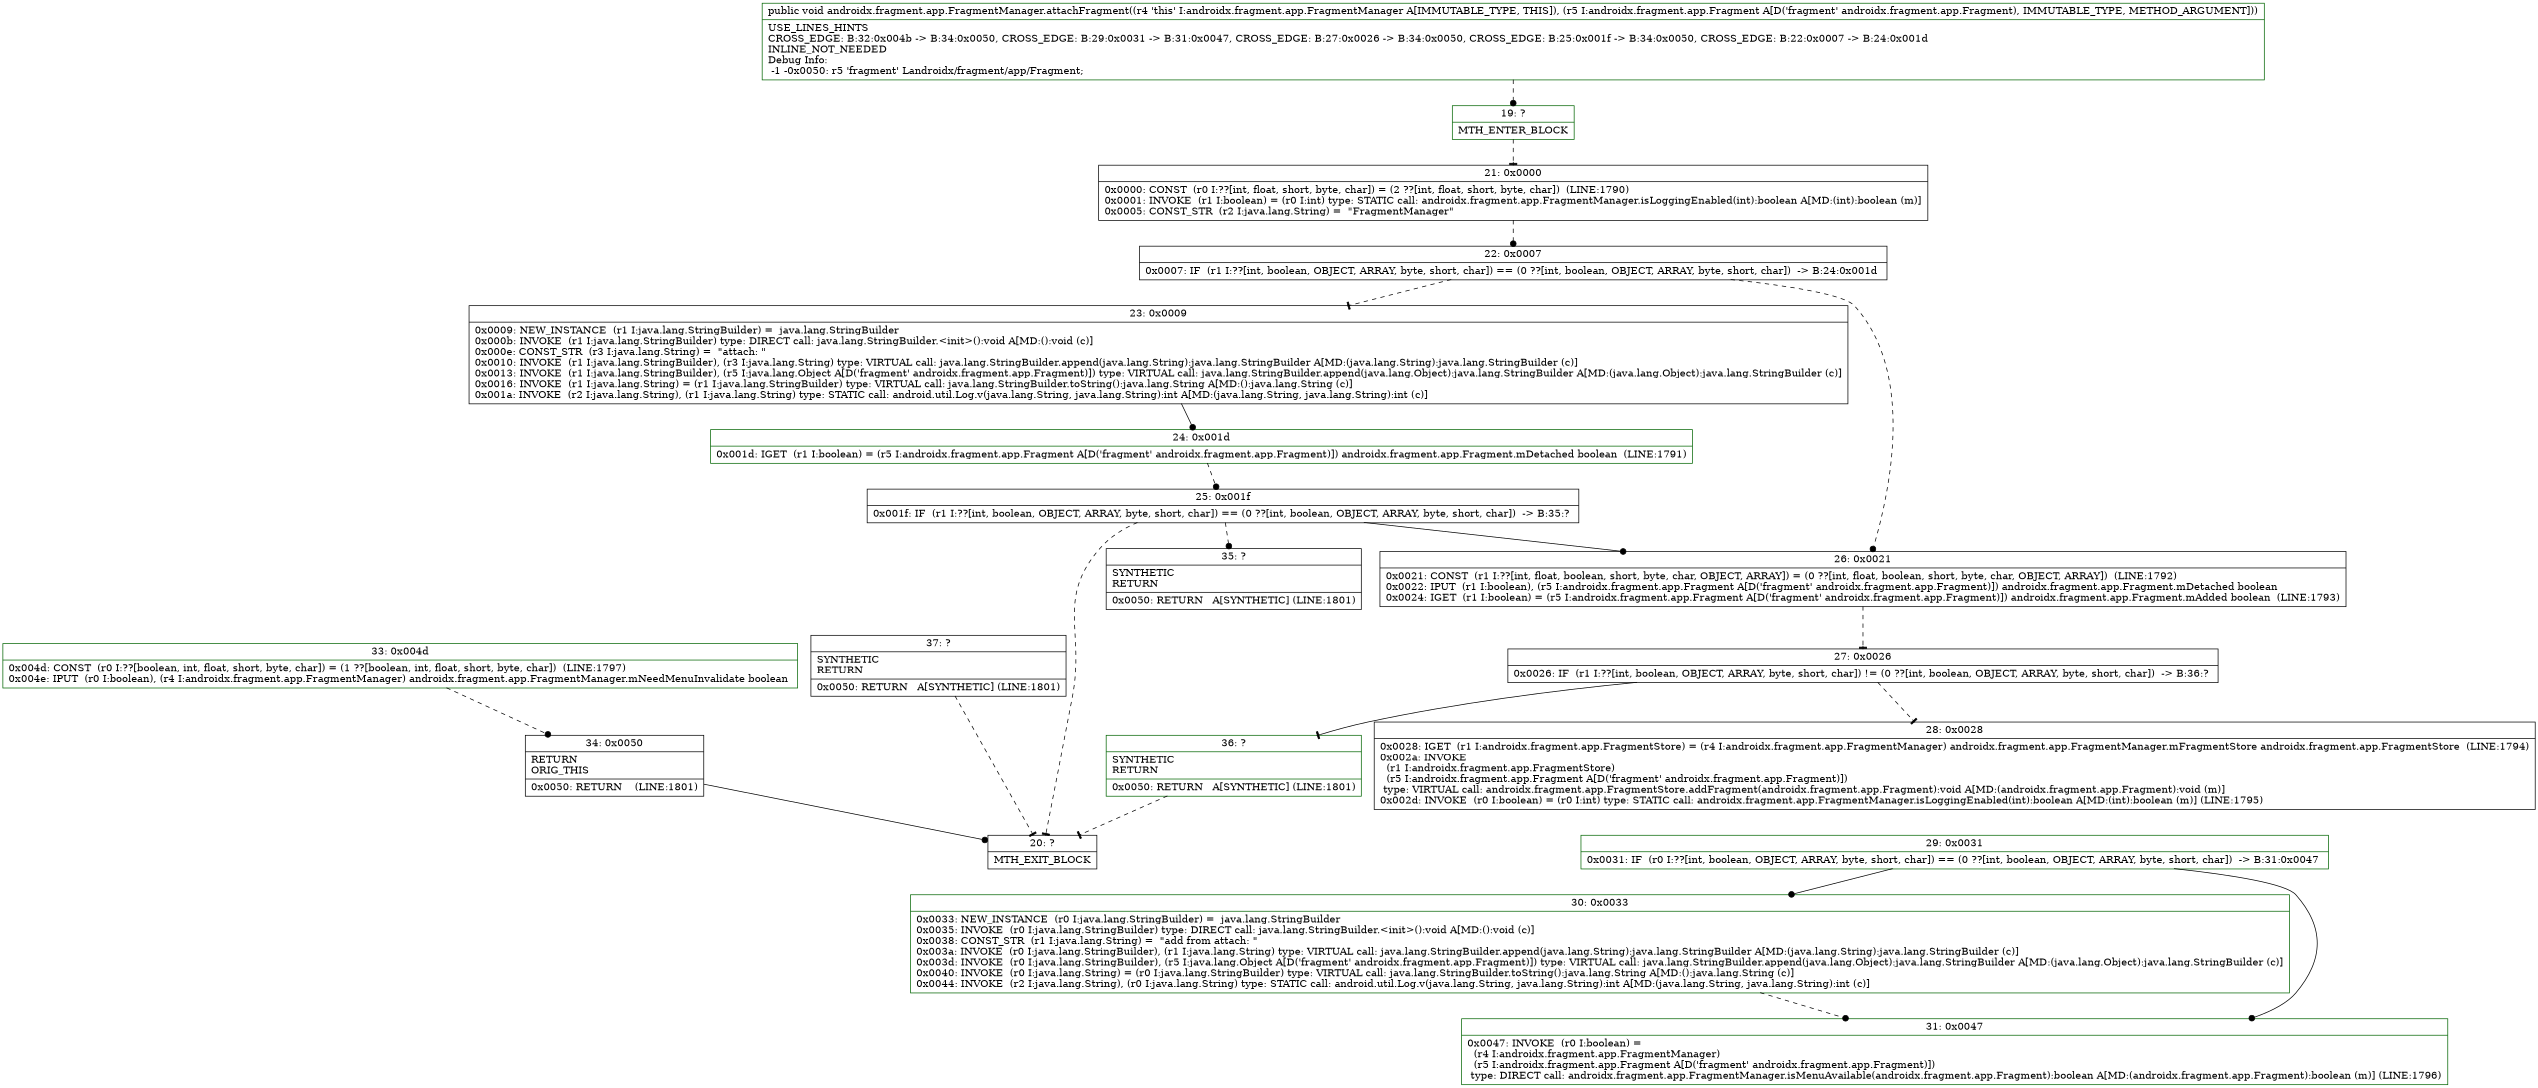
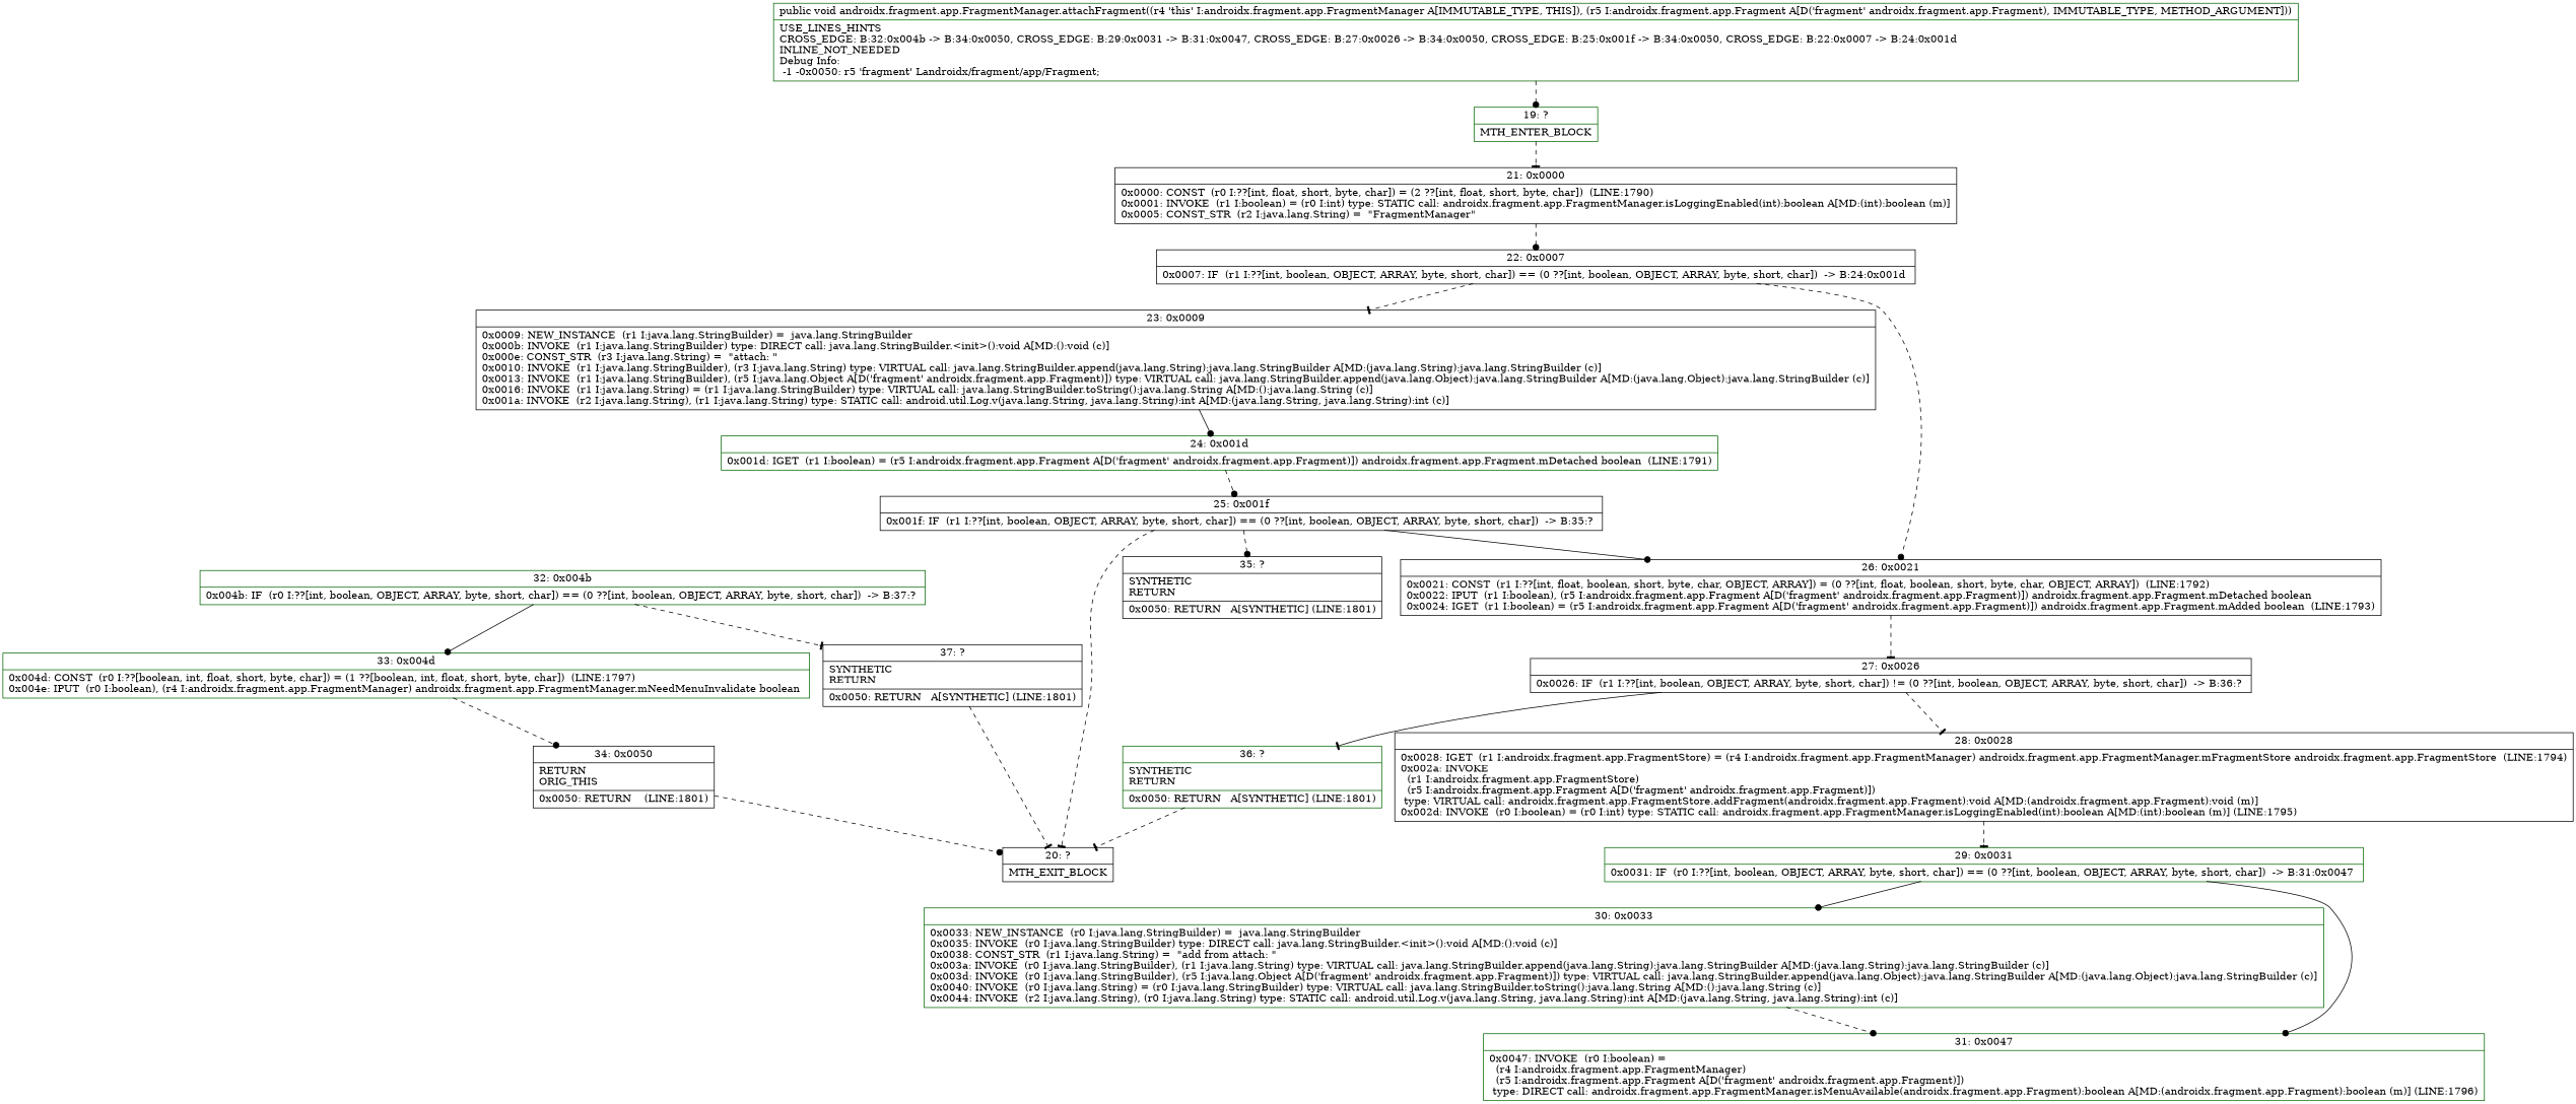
  digraph {
    node [color=black shape=record]
    edge [arrowhead=dot style=dashed]
    n1 [color=darkgreen label="{19\:\ ?|MTH_ENTER_BLOCK\l}"]
    n2 [label="{21\:\ 0x0000|0x0000: CONST  (r0 I:??[int, float, short, byte, char]) = (2 ??[int, float, short, byte, char])  (LINE:1790)\l0x0001: INVOKE  (r1 I:boolean) = (r0 I:int) type: STATIC call: androidx.fragment.app.FragmentManager.isLoggingEnabled(int):boolean A[MD:(int):boolean (m)]\l0x0005: CONST_STR  (r2 I:java.lang.String) =  \"FragmentManager\" \l}"]
    n3 [label="{22\:\ 0x0007|0x0007: IF  (r1 I:??[int, boolean, OBJECT, ARRAY, byte, short, char]) == (0 ??[int, boolean, OBJECT, ARRAY, byte, short, char])  \-\> B:24:0x001d \l}"]
    n4 [label="{23\:\ 0x0009|0x0009: NEW_INSTANCE  (r1 I:java.lang.StringBuilder) =  java.lang.StringBuilder \l0x000b: INVOKE  (r1 I:java.lang.StringBuilder) type: DIRECT call: java.lang.StringBuilder.\<init\>():void A[MD:():void (c)]\l0x000e: CONST_STR  (r3 I:java.lang.String) =  \"attach: \" \l0x0010: INVOKE  (r1 I:java.lang.StringBuilder), (r3 I:java.lang.String) type: VIRTUAL call: java.lang.StringBuilder.append(java.lang.String):java.lang.StringBuilder A[MD:(java.lang.String):java.lang.StringBuilder (c)]\l0x0013: INVOKE  (r1 I:java.lang.StringBuilder), (r5 I:java.lang.Object A[D('fragment' androidx.fragment.app.Fragment)]) type: VIRTUAL call: java.lang.StringBuilder.append(java.lang.Object):java.lang.StringBuilder A[MD:(java.lang.Object):java.lang.StringBuilder (c)]\l0x0016: INVOKE  (r1 I:java.lang.String) = (r1 I:java.lang.StringBuilder) type: VIRTUAL call: java.lang.StringBuilder.toString():java.lang.String A[MD:():java.lang.String (c)]\l0x001a: INVOKE  (r2 I:java.lang.String), (r1 I:java.lang.String) type: STATIC call: android.util.Log.v(java.lang.String, java.lang.String):int A[MD:(java.lang.String, java.lang.String):int (c)]\l}"]
    n5 [label="{26\:\ 0x0021|0x0021: CONST  (r1 I:??[int, float, boolean, short, byte, char, OBJECT, ARRAY]) = (0 ??[int, float, boolean, short, byte, char, OBJECT, ARRAY])  (LINE:1792)\l0x0022: IPUT  (r1 I:boolean), (r5 I:androidx.fragment.app.Fragment A[D('fragment' androidx.fragment.app.Fragment)]) androidx.fragment.app.Fragment.mDetached boolean \l0x0024: IGET  (r1 I:boolean) = (r5 I:androidx.fragment.app.Fragment A[D('fragment' androidx.fragment.app.Fragment)]) androidx.fragment.app.Fragment.mAdded boolean  (LINE:1793)\l}"]
    n6 [color=darkgreen label="{24\:\ 0x001d|0x001d: IGET  (r1 I:boolean) = (r5 I:androidx.fragment.app.Fragment A[D('fragment' androidx.fragment.app.Fragment)]) androidx.fragment.app.Fragment.mDetached boolean  (LINE:1791)\l}"]
    n7 [label="{25\:\ 0x001f|0x001f: IF  (r1 I:??[int, boolean, OBJECT, ARRAY, byte, short, char]) == (0 ??[int, boolean, OBJECT, ARRAY, byte, short, char])  \-\> B:35:? \l}"]
    n8 [label="{35\:\ ?|SYNTHETIC\lRETURN\l|0x0050: RETURN   A[SYNTHETIC] (LINE:1801)\l}"]
    n9 [label="{20\:\ ?|MTH_EXIT_BLOCK\l}"]
    n10 [label="{27\:\ 0x0026|0x0026: IF  (r1 I:??[int, boolean, OBJECT, ARRAY, byte, short, char]) != (0 ??[int, boolean, OBJECT, ARRAY, byte, short, char])  \-\> B:36:? \l}"]
    n11 [label="{28\:\ 0x0028|0x0028: IGET  (r1 I:androidx.fragment.app.FragmentStore) = (r4 I:androidx.fragment.app.FragmentManager) androidx.fragment.app.FragmentManager.mFragmentStore androidx.fragment.app.FragmentStore  (LINE:1794)\l0x002a: INVOKE  \l  (r1 I:androidx.fragment.app.FragmentStore)\l  (r5 I:androidx.fragment.app.Fragment A[D('fragment' androidx.fragment.app.Fragment)])\l type: VIRTUAL call: androidx.fragment.app.FragmentStore.addFragment(androidx.fragment.app.Fragment):void A[MD:(androidx.fragment.app.Fragment):void (m)]\l0x002d: INVOKE  (r0 I:boolean) = (r0 I:int) type: STATIC call: androidx.fragment.app.FragmentManager.isLoggingEnabled(int):boolean A[MD:(int):boolean (m)] (LINE:1795)\l}"]
    n12 [color=darkgreen label="{36\:\ ?|SYNTHETIC\lRETURN\l|0x0050: RETURN   A[SYNTHETIC] (LINE:1801)\l}"]
    n13 [color=darkgreen label="{29\:\ 0x0031|0x0031: IF  (r0 I:??[int, boolean, OBJECT, ARRAY, byte, short, char]) == (0 ??[int, boolean, OBJECT, ARRAY, byte, short, char])  \-\> B:31:0x0047 \l}"]
    n14 [color=darkgreen label="{30\:\ 0x0033|0x0033: NEW_INSTANCE  (r0 I:java.lang.StringBuilder) =  java.lang.StringBuilder \l0x0035: INVOKE  (r0 I:java.lang.StringBuilder) type: DIRECT call: java.lang.StringBuilder.\<init\>():void A[MD:():void (c)]\l0x0038: CONST_STR  (r1 I:java.lang.String) =  \"add from attach: \" \l0x003a: INVOKE  (r0 I:java.lang.StringBuilder), (r1 I:java.lang.String) type: VIRTUAL call: java.lang.StringBuilder.append(java.lang.String):java.lang.StringBuilder A[MD:(java.lang.String):java.lang.StringBuilder (c)]\l0x003d: INVOKE  (r0 I:java.lang.StringBuilder), (r5 I:java.lang.Object A[D('fragment' androidx.fragment.app.Fragment)]) type: VIRTUAL call: java.lang.StringBuilder.append(java.lang.Object):java.lang.StringBuilder A[MD:(java.lang.Object):java.lang.StringBuilder (c)]\l0x0040: INVOKE  (r0 I:java.lang.String) = (r0 I:java.lang.StringBuilder) type: VIRTUAL call: java.lang.StringBuilder.toString():java.lang.String A[MD:():java.lang.String (c)]\l0x0044: INVOKE  (r2 I:java.lang.String), (r0 I:java.lang.String) type: STATIC call: android.util.Log.v(java.lang.String, java.lang.String):int A[MD:(java.lang.String, java.lang.String):int (c)]\l}"]
    n15 [color=darkgreen label="{31\:\ 0x0047|0x0047: INVOKE  (r0 I:boolean) = \l  (r4 I:androidx.fragment.app.FragmentManager)\l  (r5 I:androidx.fragment.app.Fragment A[D('fragment' androidx.fragment.app.Fragment)])\l type: DIRECT call: androidx.fragment.app.FragmentManager.isMenuAvailable(androidx.fragment.app.Fragment):boolean A[MD:(androidx.fragment.app.Fragment):boolean (m)] (LINE:1796)\l}"]
+   n16 [color=darkgreen label="{32\:\ 0x004b|0x004b: IF  (r0 I:??[int, boolean, OBJECT, ARRAY, byte, short, char]) == (0 ??[int, boolean, OBJECT, ARRAY, byte, short, char])  \-\> B:37:? \l}"]
    n17 [color=darkgreen label="{33\:\ 0x004d|0x004d: CONST  (r0 I:??[boolean, int, float, short, byte, char]) = (1 ??[boolean, int, float, short, byte, char])  (LINE:1797)\l0x004e: IPUT  (r0 I:boolean), (r4 I:androidx.fragment.app.FragmentManager) androidx.fragment.app.FragmentManager.mNeedMenuInvalidate boolean \l}"]
    n18 [label="{37\:\ ?|SYNTHETIC\lRETURN\l|0x0050: RETURN   A[SYNTHETIC] (LINE:1801)\l}"]
    n19 [label="{34\:\ 0x0050|RETURN\lORIG_THIS\l|0x0050: RETURN    (LINE:1801)\l}"]
    n20 [color=darkgreen label="{public void androidx.fragment.app.FragmentManager.attachFragment((r4 'this' I:androidx.fragment.app.FragmentManager A[IMMUTABLE_TYPE, THIS]), (r5 I:androidx.fragment.app.Fragment A[D('fragment' androidx.fragment.app.Fragment), IMMUTABLE_TYPE, METHOD_ARGUMENT]))  | USE_LINES_HINTS\lCROSS_EDGE: B:32:0x004b \-\> B:34:0x0050, CROSS_EDGE: B:29:0x0031 \-\> B:31:0x0047, CROSS_EDGE: B:27:0x0026 \-\> B:34:0x0050, CROSS_EDGE: B:25:0x001f \-\> B:34:0x0050, CROSS_EDGE: B:22:0x0007 \-\> B:24:0x001d\lINLINE_NOT_NEEDED\lDebug Info:\l  \-1 \-0x0050: r5 'fragment' Landroidx\/fragment\/app\/Fragment;\l}"]
    n1 -> n2 [arrowhead=tee]
    n2 -> n3
    n3 -> n4 [arrowhead=tee]
    n3 -> n5
    n4 -> n6 [style=solid]
    n5 -> n10 [arrowhead=tee]
    n6 -> n7
    n7 -> n5 [style=solid]
    n7 -> n8
    n7 -> n9 [arrowhead=tee]
    n10 -> n11 [arrowhead=tee]
    n10 -> n12 [arrowhead=tee style=solid]
+   n11 -> n13 [arrowhead=tee]
    n12 -> n9 [arrowhead=tee]
    n13 -> n14 [style=solid]
    n13 -> n15 [style=solid]
    n14 -> n15
+   n16 -> n17 [style=solid]
+   n16 -> n18 [arrowhead=tee]
    n17 -> n19
    n18 -> n9 [arrowhead=tee]
-   n19 -> n9 [style=solid]
+   n19 -> n9
    n20 -> n1
  }
